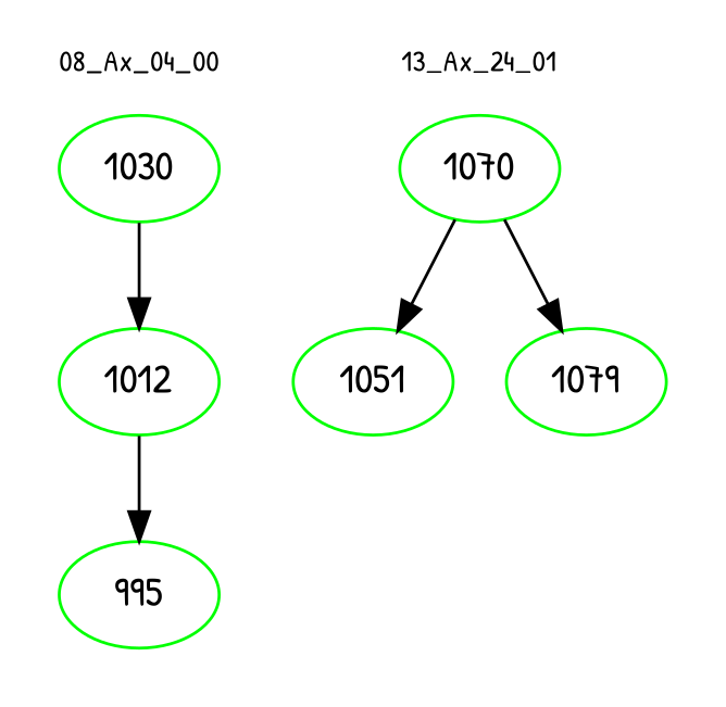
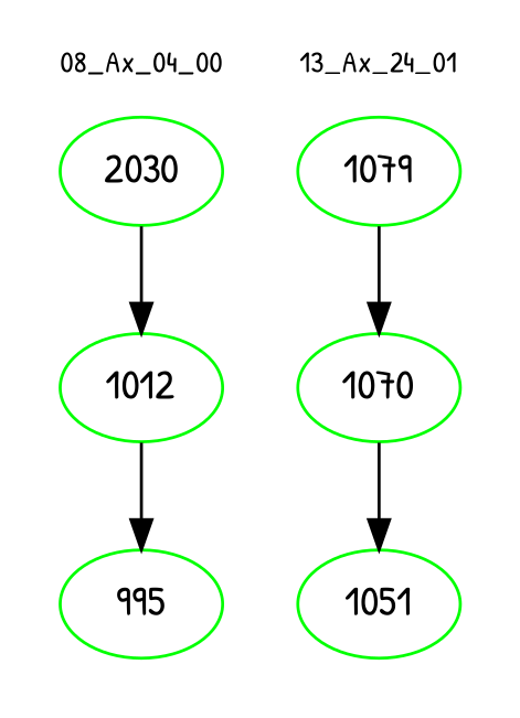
  digraph {
    fontname="Patrick Hand"
    node [color=green fontname="Patrick Hand"]
    edge [color=black fontname="Patrick Hand"]
    n1 [label=1012]
    n2 [label=995]
-   n3 [label=1030]
+   n3 [label=2030]
    n4 [label=1070]
    n5 [label=1051]
    n6 [label=1079]
    subgraph cluster_1 {
      color=white
      fontsize=10
      label="08_Ax_04_00"
      n1
      n2
      n3
    }
    subgraph cluster_2 {
      color=white
      fontsize=10
      label="13_Ax_24_01"
      n4
      n5
      n6
    }
    n1 -> n2
    n3 -> n1
    n4 -> n5
-   n4 -> n6
+   n6 -> n4
  }
